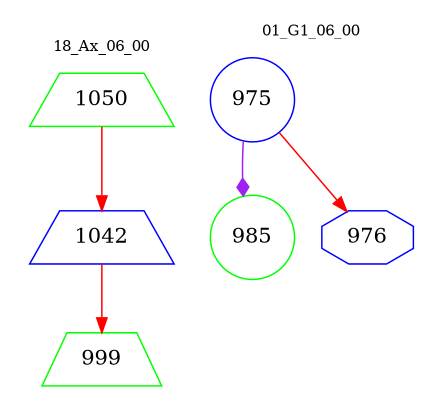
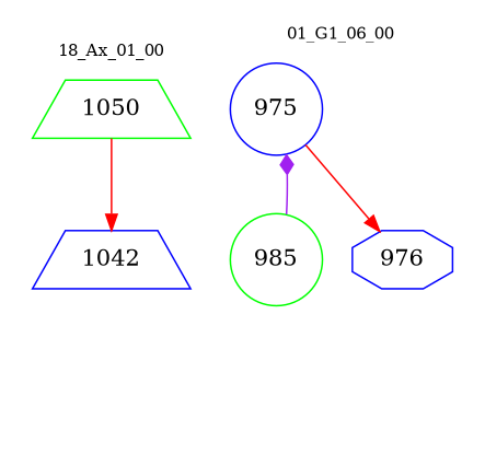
  digraph {
    node [color=blue shape=trapezium]
    edge [arrowhead=normal color=red]
    n1 [label=1042]
-   n2 [color=green label=999]
    n3 [color=green label=1050]
    n4 [label=975 shape=circle]
    n5 [color=green label=985 shape=circle]
    n6 [label=976 shape=octagon]
    subgraph cluster_1 {
      color=white
      fontsize=10
-     label="18_Ax_06_00"
+     label="18_Ax_01_00"
      n1
-     n2
      n3
    }
    subgraph cluster_2 {
      color=white
      fontsize=10
      label="01_G1_06_00"
      n4
      n5
      n6
    }
-   n1 -> n2
    n3 -> n1
-   n4 -> n5 [arrowhead=diamond color=purple]
+   n5 -> n4 [arrowhead=diamond color=purple]
    n4 -> n6
  }
